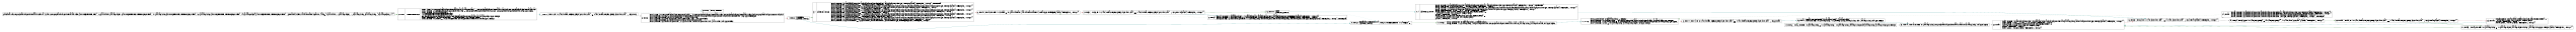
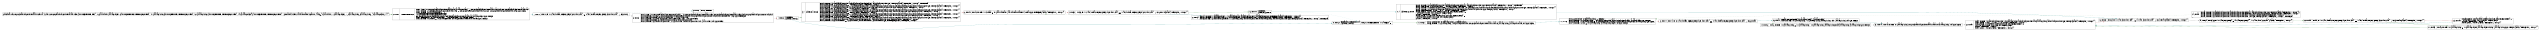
  digraph {
    rankdir=LR
    node [shape=record]
    edge [color=teal style=solid]
    n1 [label="{0\:\ 0x0000|MTH_ENTER_BLOCK\l|0x0000: SGET  (r0 I:com.google.android.gms.internal.ads.zzaci\<java.lang.Boolean\>) =  com.google.android.gms.internal.ads.zzact.zzcqh com.google.android.gms.internal.ads.zzaci \l0x0002: INVOKE  (r1 I:com.google.android.gms.internal.ads.zzacq) =  com.google.android.gms.internal.ads.zzyr.zzpe():com.google.android.gms.internal.ads.zzacq type: STATIC \l0x0006: INVOKE  (r0 I:java.lang.Object) = \l  (r1 I:com.google.android.gms.internal.ads.zzacq)\l  (r0 I:com.google.android.gms.internal.ads.zzaci)\l com.google.android.gms.internal.ads.zzacq.zzd(com.google.android.gms.internal.ads.zzaci):java.lang.Object type: VIRTUAL \l0x000a: CHECK_CAST  (r0 I:java.lang.Boolean) = (java.lang.Boolean) (r0 I:?[OBJECT, ARRAY]) \l0x000c: INVOKE  (r0 I:boolean) = (r0 I:java.lang.Boolean) java.lang.Boolean.booleanValue():boolean type: VIRTUAL \l}"]
    n2 [label="{1\:\ 0x0010|0x0010: IF  (r0 I:?[int, boolean, OBJECT, ARRAY, byte, short, char]) != (0 ?[int, boolean, OBJECT, ARRAY, byte, short, char])  \-\> B:3:0x0013 \l}"]
    n3 [label="{2\:\ 0x0012|0x0012: RETURN   \l}"]
    n4 [label="{3\:\ 0x0013|0x0013: IGET  (r0 I:com.google.android.gms.common.util.Clock) = (r5 I:com.google.android.gms.internal.ads.zzcfm) com.google.android.gms.internal.ads.zzcfm.zzbsb com.google.android.gms.common.util.Clock \l0x0015: INVOKE  (r0 I:long) = (r0 I:com.google.android.gms.common.util.Clock) com.google.android.gms.common.util.Clock.currentTimeMillis():long type: INTERFACE \l0x0019: NEW_INSTANCE  (r2 I:java.io.StringWriter) =  java.io.StringWriter \l0x001b: INVOKE  (r2 I:java.io.StringWriter) java.io.StringWriter.\<init\>():void type: DIRECT \l0x001e: NEW_INSTANCE  (r3 I:android.util.JsonWriter) =  android.util.JsonWriter \l0x0020: INVOKE  (r3 I:android.util.JsonWriter), (r2 I:java.io.Writer) android.util.JsonWriter.\<init\>(java.io.Writer):void type: DIRECT \l}"]
    n5 [label="{4\:\ 0x0023|SYNTHETIC\lSplitter:B:4:0x0023\l}"]
    n6 [label="{5\:\ ?|Splitter:B:4:0x0023\l|0x0023: INVOKE  (r3 I:android.util.JsonWriter) android.util.JsonWriter.beginObject():android.util.JsonWriter type: VIRTUAL A[Catch:\{ IOException \-\> 0x0060 \}, TRY_ENTER]\l0x0026: CONST_STR  (r4 I:java.lang.String) =  \"timestamp\" A[Catch:\{ IOException \-\> 0x0060 \}]\l0x0028: INVOKE  (r4 I:android.util.JsonWriter) = (r3 I:android.util.JsonWriter), (r4 I:java.lang.String) android.util.JsonWriter.name(java.lang.String):android.util.JsonWriter type: VIRTUAL A[Catch:\{ IOException \-\> 0x0060 \}]\l0x002c: INVOKE  (r4 I:android.util.JsonWriter), (r0 I:long) android.util.JsonWriter.value(long):android.util.JsonWriter type: VIRTUAL A[Catch:\{ IOException \-\> 0x0060 \}]\l0x002f: CONST_STR  (r0 I:java.lang.String) =  \"source\" A[Catch:\{ IOException \-\> 0x0060 \}]\l0x0031: INVOKE  (r0 I:android.util.JsonWriter) = (r3 I:android.util.JsonWriter), (r0 I:java.lang.String) android.util.JsonWriter.name(java.lang.String):android.util.JsonWriter type: VIRTUAL A[Catch:\{ IOException \-\> 0x0060 \}]\l0x0035: INVOKE  (r0 I:android.util.JsonWriter), (r7 I:java.lang.String) android.util.JsonWriter.value(java.lang.String):android.util.JsonWriter type: VIRTUAL A[Catch:\{ IOException \-\> 0x0060 \}]\l0x0038: CONST_STR  (r0 I:java.lang.String) =  \"event\" A[Catch:\{ IOException \-\> 0x0060 \}]\l0x003a: INVOKE  (r0 I:android.util.JsonWriter) = (r3 I:android.util.JsonWriter), (r0 I:java.lang.String) android.util.JsonWriter.name(java.lang.String):android.util.JsonWriter type: VIRTUAL A[Catch:\{ IOException \-\> 0x0060 \}]\l0x003e: INVOKE  (r0 I:android.util.JsonWriter), (r8 I:java.lang.String) android.util.JsonWriter.value(java.lang.String):android.util.JsonWriter type: VIRTUAL A[Catch:\{ IOException \-\> 0x0060 \}]\l0x0041: CONST_STR  (r0 I:java.lang.String) =  \"components\" A[Catch:\{ IOException \-\> 0x0060 \}]\l0x0043: INVOKE  (r0 I:android.util.JsonWriter) = (r3 I:android.util.JsonWriter), (r0 I:java.lang.String) android.util.JsonWriter.name(java.lang.String):android.util.JsonWriter type: VIRTUAL A[Catch:\{ IOException \-\> 0x0060 \}]\l0x0047: INVOKE  (r0 I:android.util.JsonWriter) android.util.JsonWriter.beginArray():android.util.JsonWriter type: VIRTUAL A[Catch:\{ IOException \-\> 0x0060 \}]\l0x004a: INVOKE  (r0 I:java.util.Iterator) = (r6 I:java.util.List) java.util.List.iterator():java.util.Iterator type: INTERFACE A[Catch:\{ IOException \-\> 0x0060 \}]\l}"]
    n7 [label="{10\:\ 0x0060|ExcHandler: IOException null\lSplitter:B:4:0x0023\l|0x0060: MOVE_EXCEPTION  (r0 I:?[OBJECT]) =  \l}"]
    n8 [label="{6\:\ 0x004e|0x004e: INVOKE  (r1 I:boolean) = (r0 I:java.util.Iterator) java.util.Iterator.hasNext():boolean type: INTERFACE A[Catch:\{ IOException \-\> 0x0060 \}]\l}"]
    n9 [label="{11\:\ 0x0061|0x0061: CONST_STR  (r1 I:java.lang.String) =  \"unable to log\" \l0x0063: INVOKE  (r1 I:java.lang.String), (r0 I:java.lang.Throwable) com.google.android.gms.internal.ads.zzaxa.zzc(java.lang.String, java.lang.Throwable):void type: STATIC \l}"]
    n10 [label="{7\:\ 0x0052|0x0052: IF  (r1 I:?[int, boolean, OBJECT, ARRAY, byte, short, char]) == (0 ?[int, boolean, OBJECT, ARRAY, byte, short, char])  \-\> B:16:0x007e A[Catch:\{ IOException \-\> 0x0060 \}]\l}"]
    n11 [label="{8\:\ 0x0054|0x0054: INVOKE  (r1 I:java.lang.Object) = (r0 I:java.util.Iterator) java.util.Iterator.next():java.lang.Object type: INTERFACE A[Catch:\{ IOException \-\> 0x0060 \}]\l0x0058: INVOKE  (r1 I:java.lang.String) = (r1 I:java.lang.Object) java.lang.Object.toString():java.lang.String type: VIRTUAL A[Catch:\{ IOException \-\> 0x0060 \}]\l0x005c: INVOKE  (r3 I:android.util.JsonWriter), (r1 I:java.lang.String) android.util.JsonWriter.value(java.lang.String):android.util.JsonWriter type: VIRTUAL A[Catch:\{ IOException \-\> 0x0060 \}, TRY_LEAVE]\l}"]
-   n12 [label="{16\:\ 0x007e|STATIC\lSplitter:B:16:0x007e\l}"]
+   n12 [label="{16\:\ 0x007e|SYNTHETIC\lSplitter:B:16:0x007e\l}"]
    n13 [label="{17\:\ ?|Splitter:B:16:0x007e\l|0x007e: INVOKE  (r3 I:android.util.JsonWriter) android.util.JsonWriter.endArray():android.util.JsonWriter type: VIRTUAL A[Catch:\{ IOException \-\> 0x0060 \}, TRY_ENTER]\l0x0081: CONST_STR  (r0 I:java.lang.String) =  \"params\" A[Catch:\{ IOException \-\> 0x0060 \}]\l0x0083: INVOKE  (r0 I:android.util.JsonWriter) = (r3 I:android.util.JsonWriter), (r0 I:java.lang.String) android.util.JsonWriter.name(java.lang.String):android.util.JsonWriter type: VIRTUAL A[Catch:\{ IOException \-\> 0x0060 \}]\l0x0087: INVOKE  (r0 I:android.util.JsonWriter) android.util.JsonWriter.beginArray():android.util.JsonWriter type: VIRTUAL A[Catch:\{ IOException \-\> 0x0060 \}]\l0x008a: ARRAY_LENGTH  (r4 I:int) = (r9 I:?[]) A[Catch:\{ IOException \-\> 0x0060 \}]\l0x008b: CONST  (r0 I:?[int, float, boolean, short, byte, char, OBJECT, ARRAY]) = \l  (0 ?[int, float, boolean, short, byte, char, OBJECT, ARRAY])\l A[Catch:\{ IOException \-\> 0x0060 \}]\l0x008c: MOVE  (r1 I:?[int, float, boolean, short, byte, char, OBJECT, ARRAY]) = \l  (r0 I:?[int, float, boolean, short, byte, char, OBJECT, ARRAY])\l A[Catch:\{ IOException \-\> 0x0060 \}]\l}"]
    n14 [label="{12\:\ 0x0066|0x0066: CONST_STR  (r1 I:java.lang.String) =  \"AD\-DBG \" \l0x0068: INVOKE  (r0 I:java.lang.String) = (r2 I:java.io.StringWriter) java.io.StringWriter.toString():java.lang.String type: VIRTUAL \l0x006c: INVOKE  (r0 I:java.lang.String) = (r0 I:java.lang.Object) java.lang.String.valueOf(java.lang.Object):java.lang.String type: STATIC \l0x0070: INVOKE  (r2 I:int) = (r0 I:java.lang.String) java.lang.String.length():int type: VIRTUAL \l}"]
    n15 [label="{13\:\ 0x0074|0x0074: IF  (r2 I:?[int, boolean, OBJECT, ARRAY, byte, short, char]) == (0 ?[int, boolean, OBJECT, ARRAY, byte, short, char])  \-\> B:26:0x00ad \l}"]
    n16 [label="{14\:\ 0x0076|0x0076: INVOKE  (r0 I:java.lang.String) = (r1 I:java.lang.String), (r0 I:java.lang.String) java.lang.String.concat(java.lang.String):java.lang.String type: VIRTUAL \l}"]
    n17 [label="{26\:\ 0x00ad|0x00ad: NEW_INSTANCE  (r0 I:java.lang.String) =  java.lang.String \l0x00af: INVOKE  (r0 I:java.lang.String), (r1 I:java.lang.String) java.lang.String.\<init\>(java.lang.String):void type: DIRECT \l}"]
    n18 [label="{15\:\ 0x007a|0x007a: INVOKE  (r0 I:java.lang.String) com.google.android.gms.internal.ads.zzaxa.zzeo(java.lang.String):void type: STATIC \l}"]
    n19 [label="{22\:\ 0x0097|0x0097: INVOKE  (r3 I:android.util.JsonWriter), (r0 I:java.lang.String) android.util.JsonWriter.value(java.lang.String):android.util.JsonWriter type: VIRTUAL A[Catch:\{ IOException \-\> 0x0060 \}]\l0x009a: ARITH  (r0 I:int) = (r1 I:int) + (1 int) A[Catch:\{ IOException \-\> 0x0060 \}]\l0x009c: MOVE  (r1 I:?[int, float, boolean, short, byte, char, OBJECT, ARRAY]) = \l  (r0 I:?[int, float, boolean, short, byte, char, OBJECT, ARRAY])\l A[Catch:\{ IOException \-\> 0x0060 \}]\l0x009d: GOTO  \-\> 0x008d A[Catch:\{ IOException \-\> 0x0060 \}]\l}"]
    n20 [label="{18\:\ 0x008d|0x008d: IF  (r1 I:?[int, byte, short, char]) \>= (r4 I:?[int, byte, short, char])  \-\> B:24:0x00a0 A[Catch:\{ IOException \-\> 0x0060 \}]\l}"]
    n21 [label="{19\:\ 0x008f|0x008f: AGET  (r0 I:?[OBJECT, ARRAY]) = (r9 I:?[OBJECT, ARRAY][]), (r1 I:?[int, short, byte, char]) A[Catch:\{ IOException \-\> 0x0060 \}]\l}"]
    n22 [label="{24\:\ 0x00a0|0x00a0: INVOKE  (r3 I:android.util.JsonWriter) android.util.JsonWriter.endArray():android.util.JsonWriter type: VIRTUAL A[Catch:\{ IOException \-\> 0x0060 \}]\l0x00a3: INVOKE  (r3 I:android.util.JsonWriter) android.util.JsonWriter.endObject():android.util.JsonWriter type: VIRTUAL A[Catch:\{ IOException \-\> 0x0060 \}]\l0x00a6: INVOKE  (r3 I:android.util.JsonWriter) android.util.JsonWriter.flush():void type: VIRTUAL A[Catch:\{ IOException \-\> 0x0060 \}]\l0x00a9: INVOKE  (r3 I:android.util.JsonWriter) android.util.JsonWriter.close():void type: VIRTUAL A[Catch:\{ IOException \-\> 0x0060 \}, TRY_LEAVE]\l}"]
    n23 [label="{20\:\ 0x0091|0x0091: IF  (r0 I:?[int, boolean, OBJECT, ARRAY, byte, short, char]) == (0 ?[int, boolean, OBJECT, ARRAY, byte, short, char])  \-\> B:23:0x009e A[Catch:\{ IOException \-\> 0x0060 \}]\l}"]
    n24 [label="{21\:\ 0x0093|0x0093: INVOKE  (r0 I:java.lang.String) = (r0 I:java.lang.Object) java.lang.Object.toString():java.lang.String type: VIRTUAL A[Catch:\{ IOException \-\> 0x0060 \}]\l}"]
    n25 [label="{23\:\ 0x009e|0x009e: CONST  (r0 I:?[int, float, boolean, short, byte, char, OBJECT, ARRAY]) = \l  (0 ?[int, float, boolean, short, byte, char, OBJECT, ARRAY])\l A[Catch:\{ IOException \-\> 0x0060 \}]\l0x009f: GOTO  \-\> 0x0097 A[Catch:\{ IOException \-\> 0x0060 \}]\l}"]
    n26 [label="{public final void com.google.android.gms.internal.ads.zzcfm.zza((r5 'this' I:com.google.android.gms.internal.ads.zzcfm A[IMMUTABLE_TYPE, THIS]), (r6 I:java.util.List\<java.lang.Object\> A[IMMUTABLE_TYPE, METHOD_ARGUMENT]), (r7 I:java.lang.String A[IMMUTABLE_TYPE, METHOD_ARGUMENT]), (r8 I:java.lang.String A[IMMUTABLE_TYPE, METHOD_ARGUMENT]), (r9 I:java.lang.Object[] A[IMMUTABLE_TYPE, METHOD_ARGUMENT]))  | Annotation[SYSTEM, dalvik.annotation.Signature, \{value=[(, Ljava\/util\/List, \<, Ljava\/lang\/Object;, \>;, Ljava\/lang\/String;, Ljava\/lang\/String;, [, Ljava\/lang\/Object;, )V]\}]\l}"]
    n1 -> n2 [style=dotted]
    n2 -> n3 [style=dotted]
    n2 -> n4 [color=gray40 style=dotted]
    n4 -> n5 [color=brown]
    n5 -> n6 [color=darkgreen]
    n5 -> n7
    n6 -> n8 [color=brown style=dotted]
    n7 -> n9 [color=darkgreen]
    n8 -> n10 [color=brown style=dotted]
    n9 -> n14
    n10 -> n11
    n10 -> n12 [color=darkgreen]
    n11 -> n8 [color=darkgreen style=dotted]
    n12 -> n7 [style=dotted]
    n12 -> n13
    n13 -> n20
    n14 -> n15 [color=brown style=dotted]
    n15 -> n16 [color=darkgreen style=dotted]
    n15 -> n17
    n16 -> n18 [color=gray40 style=dotted]
    n17 -> n18
    n18 -> n19 [color=gray40 style=dotted]
    n19 -> n20 [color=brown]
    n20 -> n21 [color=gray40]
    n20 -> n22 [color=gray40 style=dotted]
    n21 -> n23 [color=darkgreen]
    n22 -> n14 [color=darkgreen style=dotted]
    n23 -> n24 [color=darkgreen]
    n23 -> n25 [color=brown]
    n24 -> n19 [color=darkgreen]
    n25 -> n19
    n26 -> n1 [color=darkgreen]
  }
